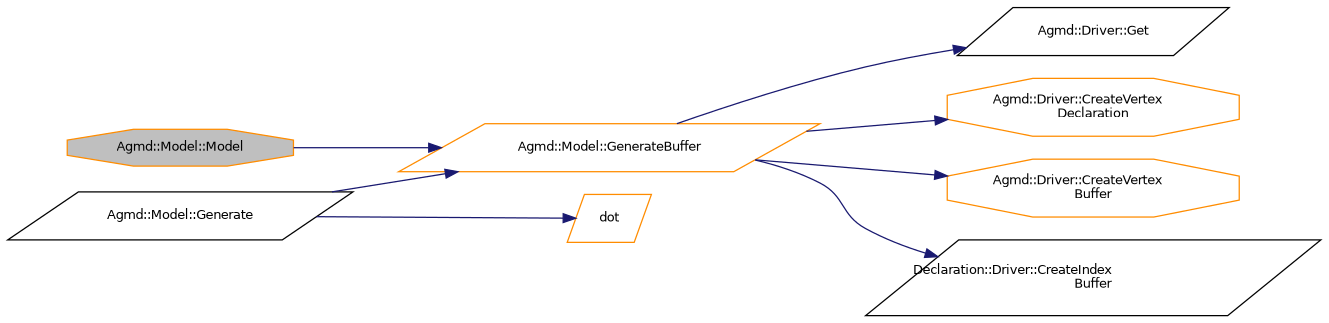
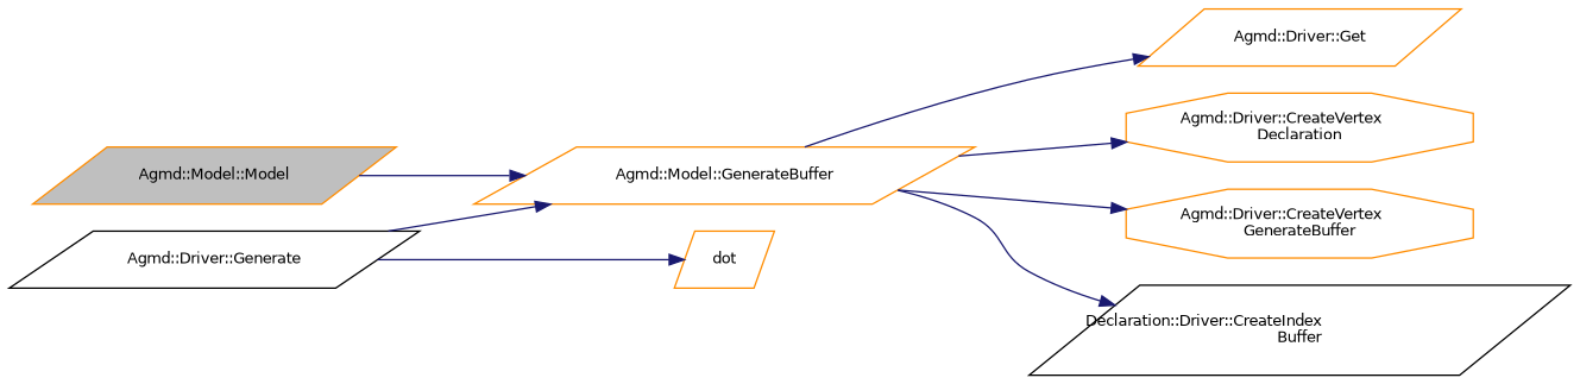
  digraph {
    rankdir=LR
    node [color=darkorange fillcolor=white fontname=Helvetica fontsize=10 shape=parallelogram style=filled]
    edge [color=midnightblue fontname=Helvetica fontsize=10 labelfontname=Helvetica labelfontsize=10 style=solid]
-   n1 [fillcolor=grey75 fontcolor=black height=0.2 label="Agmd::Model::Model" shape=octagon width=0.4]
+   n1 [fillcolor=grey75 fontcolor=black height=0.2 label="Agmd::Model::Model" width=0.4]
    n2 [height=0.2 label="Agmd::Model::GenerateBuffer" width=0.4]
-   n3 [color=black height=0.2 label="Agmd::Driver::Get" width=0.4]
+   n3 [height=0.2 label="Agmd::Driver::Get" width=0.4]
    n4 [height=0.2 label="Agmd::Driver::CreateVertex\lDeclaration" shape=octagon width=0.4]
-   n5 [height=0.2 label="Agmd::Driver::CreateVertex\lBuffer" shape=octagon width=0.4]
+   n5 [height=0.2 label="Agmd::Driver::CreateVertex\lGenerateBuffer" shape=octagon width=0.4]
    n6 [color=black height=0.2 label="Declaration::Driver::CreateIndex\lBuffer" width=0.4]
-   n7 [color=black height=0.2 label="Agmd::Model::Generate" width=0.4]
+   n7 [color=black height=0.2 label="Agmd::Driver::Generate" width=0.4]
    n8 [height=0.2 label=dot width=0.4]
    n1 -> n2
    n2 -> n3
    n2 -> n4
    n2 -> n5
    n2 -> n6
    n7 -> n2
    n7 -> n8
  }
